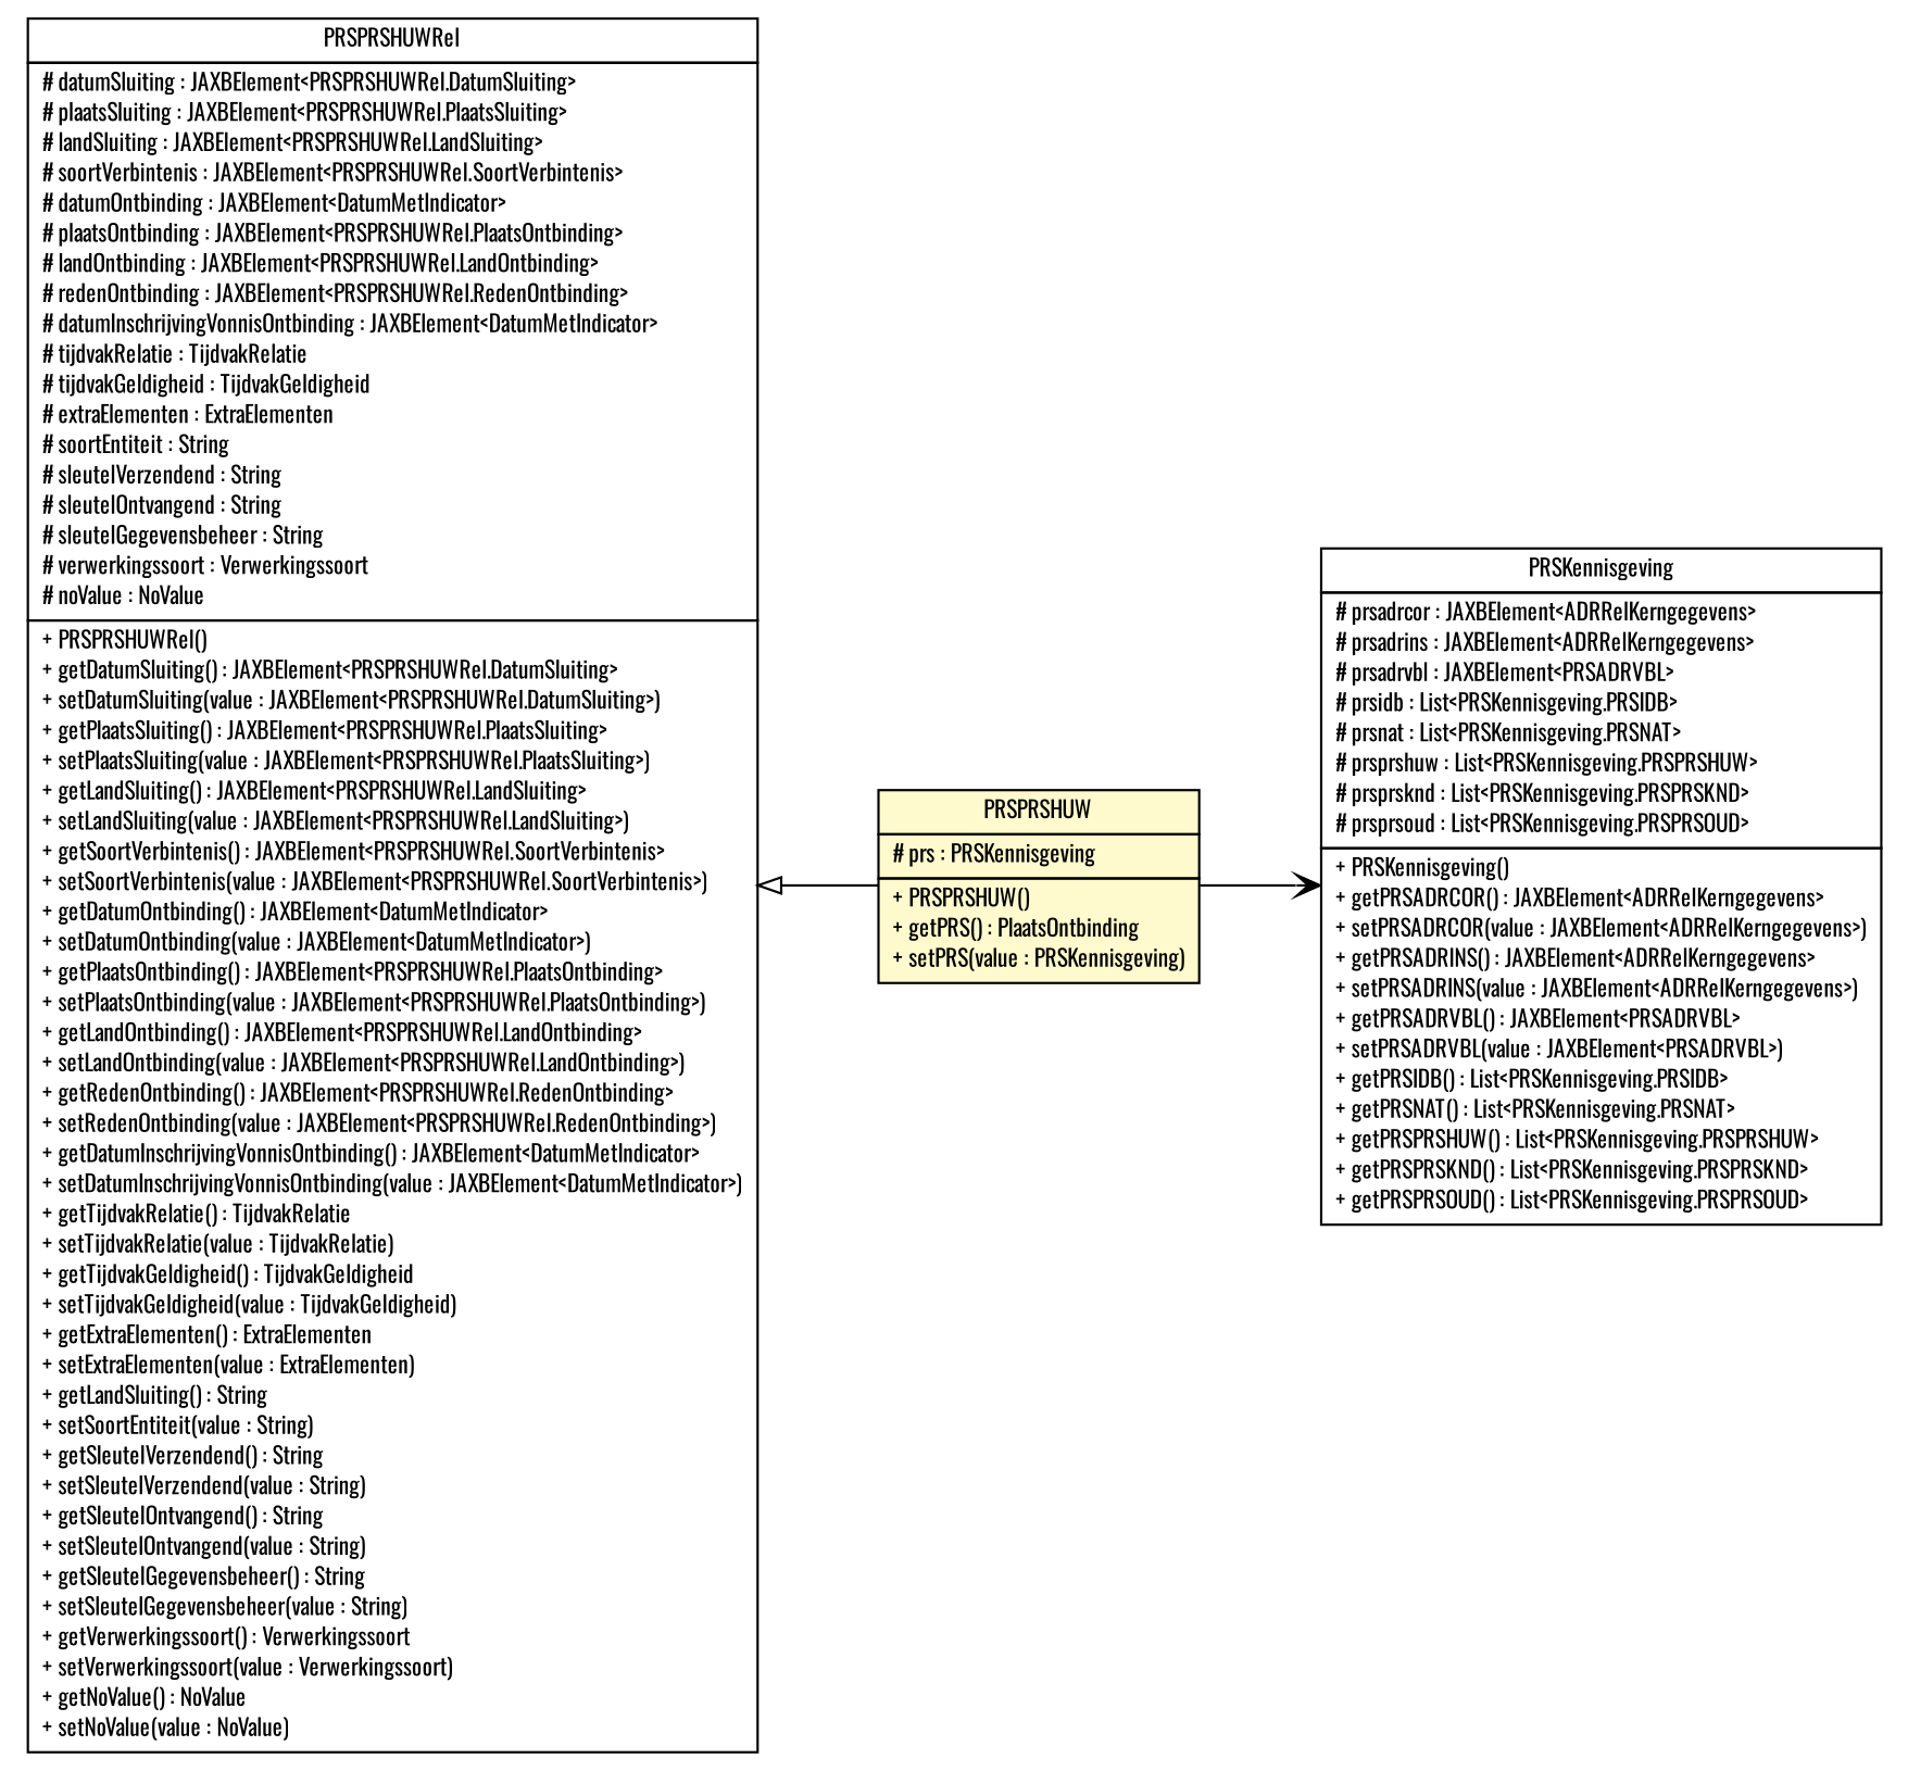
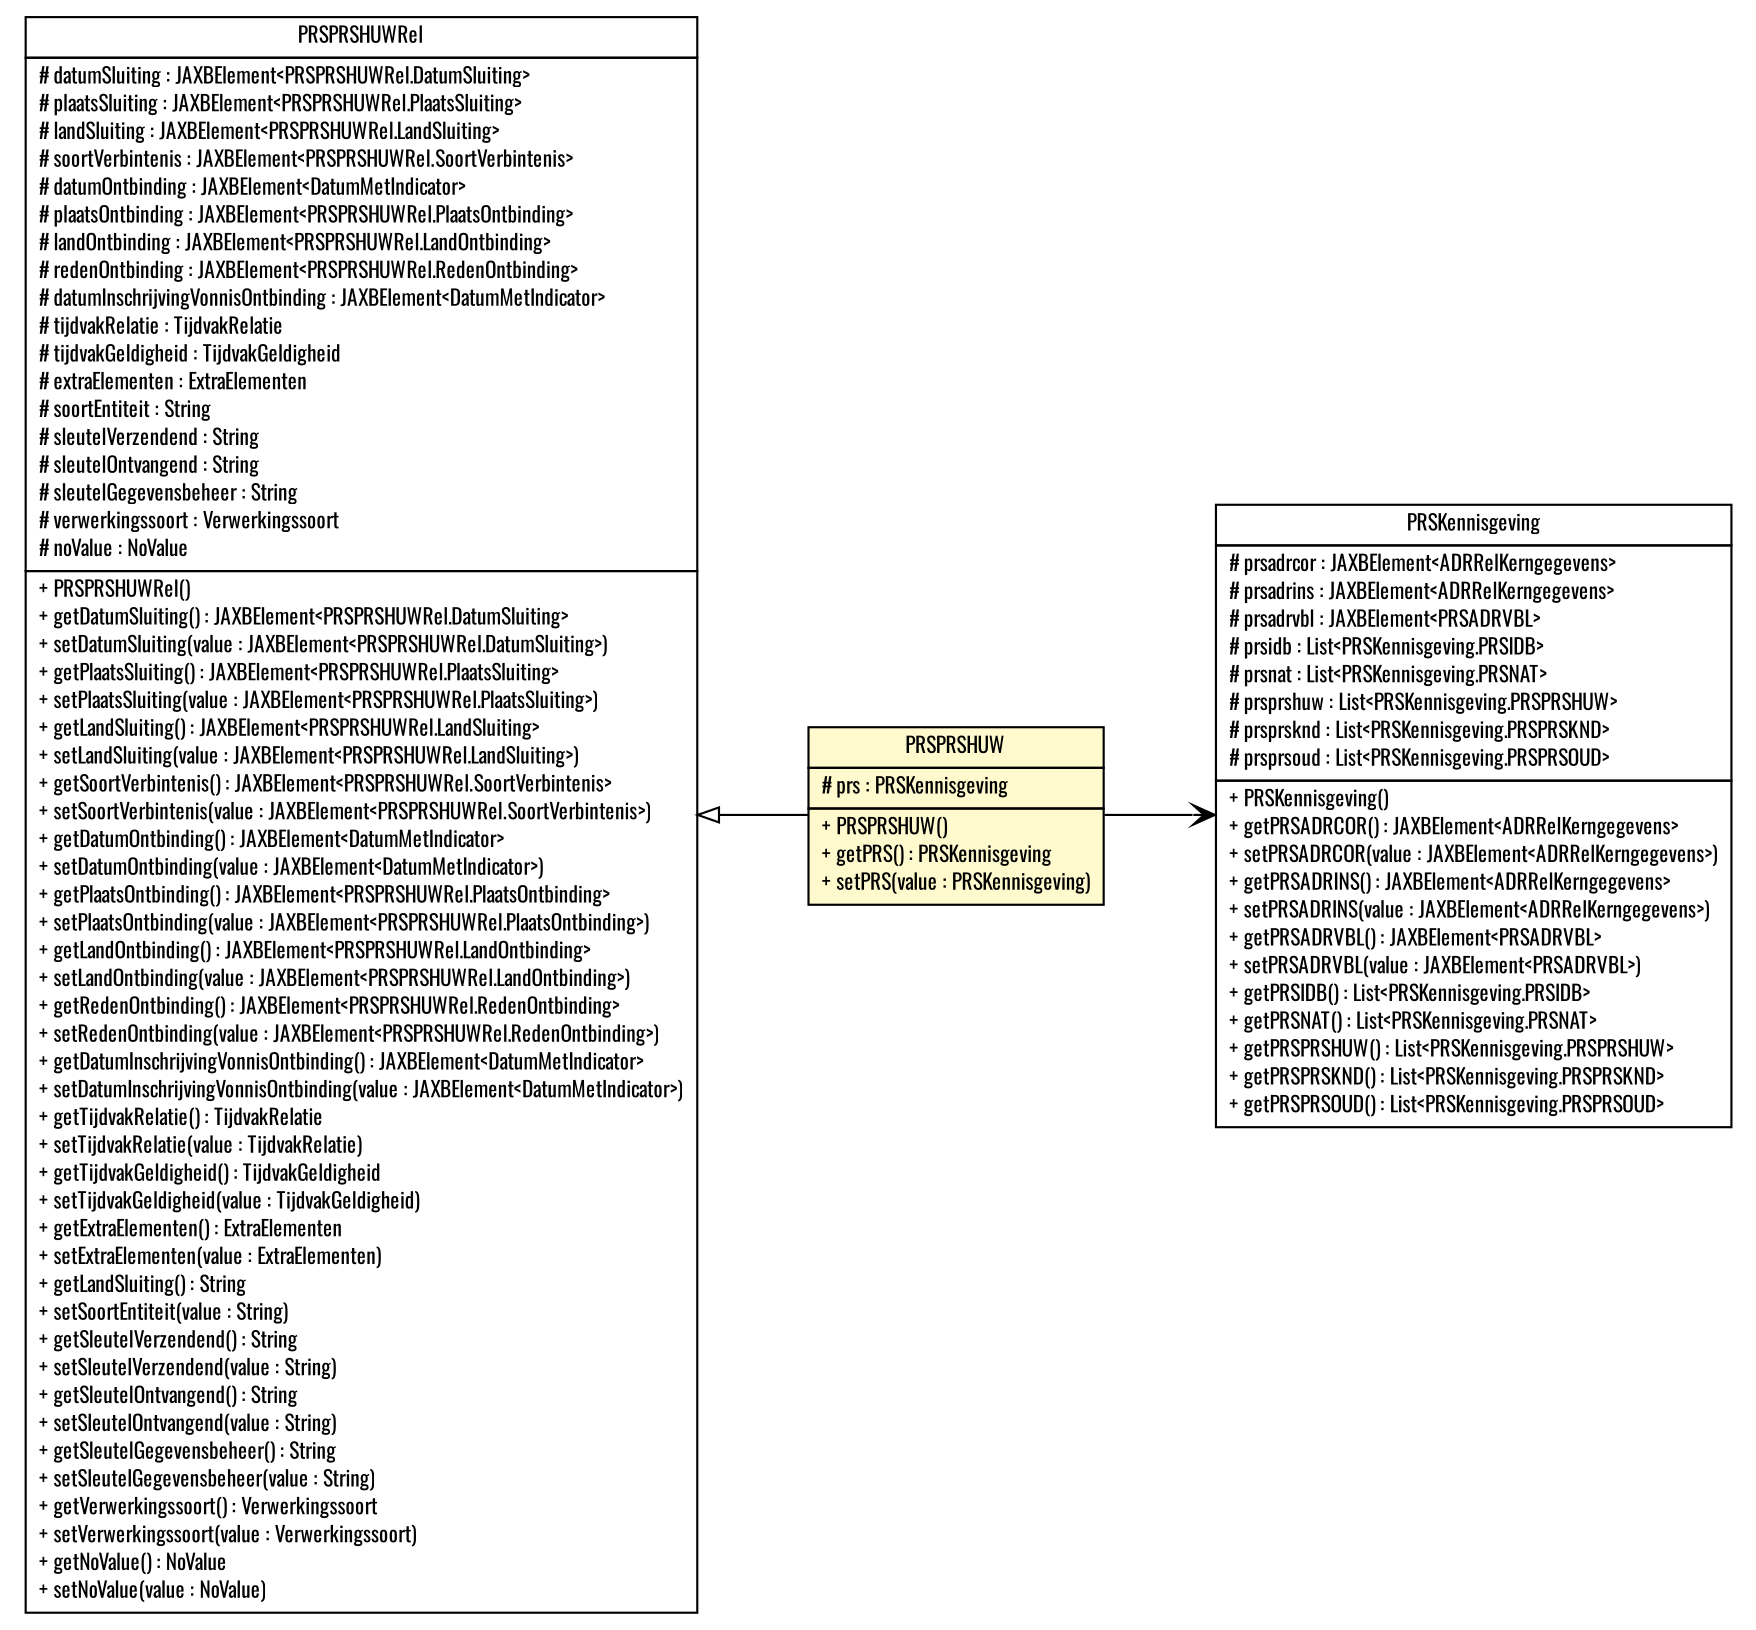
  digraph {
    fontname=Oswald
    nodesep=0.25
    rankdir=LR
    ranksep=0.5
    node [fontcolor=black fontname=Oswald fontsize=10.0 shape=plaintext]
    edge [fontname=Oswald headport=p labelfontname=Helvetica labelfontsize=10 tailport=p]
-   n1 [label=<<table title="nl.egem.stuf.sector.bg._0204.PRSAntwoord.PRSPRSHUW" border="0" cellborder="1" cellspacing="0" cellpadding="2" port="p" bgcolor="lemonChiffon" href="./PRSAntwoord.PRSPRSHUW.html"> 		<tr><td><table border="0" cellspacing="0" cellpadding="1"> <tr><td align="center" balign="center"> PRSPRSHUW </td></tr> 		</table></td></tr> 		<tr><td><table border="0" cellspacing="0" cellpadding="1"> <tr><td align="left" balign="left"> # prs : PRSKennisgeving </td></tr> 		</table></td></tr> 		<tr><td><table border="0" cellspacing="0" cellpadding="1"> <tr><td align="left" balign="left"> + PRSPRSHUW() </td></tr> <tr><td align="left" balign="left"> + getPRS() : PlaatsOntbinding </td></tr> <tr><td align="left" balign="left"> + setPRS(value : PRSKennisgeving) </td></tr> 		</table></td></tr> 		</table>>]
+   n1 [label=<<table title="nl.egem.stuf.sector.bg._0204.PRSAntwoord.PRSPRSHUW" border="0" cellborder="1" cellspacing="0" cellpadding="2" port="p" bgcolor="lemonChiffon" href="./PRSAntwoord.PRSPRSHUW.html"> 		<tr><td><table border="0" cellspacing="0" cellpadding="1"> <tr><td align="center" balign="center"> PRSPRSHUW </td></tr> 		</table></td></tr> 		<tr><td><table border="0" cellspacing="0" cellpadding="1"> <tr><td align="left" balign="left"> # prs : PRSKennisgeving </td></tr> 		</table></td></tr> 		<tr><td><table border="0" cellspacing="0" cellpadding="1"> <tr><td align="left" balign="left"> + PRSPRSHUW() </td></tr> <tr><td align="left" balign="left"> + getPRS() : PRSKennisgeving </td></tr> <tr><td align="left" balign="left"> + setPRS(value : PRSKennisgeving) </td></tr> 		</table></td></tr> 		</table>>]
    n2 [label=<<table title="nl.egem.stuf.sector.bg._0204.PRSKennisgeving" border="0" cellborder="1" cellspacing="0" cellpadding="2" port="p" href="./PRSKennisgeving.html"> 		<tr><td><table border="0" cellspacing="0" cellpadding="1"> <tr><td align="center" balign="center"> PRSKennisgeving </td></tr> 		</table></td></tr> 		<tr><td><table border="0" cellspacing="0" cellpadding="1"> <tr><td align="left" balign="left"> # prsadrcor : JAXBElement&lt;ADRRelKerngegevens&gt; </td></tr> <tr><td align="left" balign="left"> # prsadrins : JAXBElement&lt;ADRRelKerngegevens&gt; </td></tr> <tr><td align="left" balign="left"> # prsadrvbl : JAXBElement&lt;PRSADRVBL&gt; </td></tr> <tr><td align="left" balign="left"> # prsidb : List&lt;PRSKennisgeving.PRSIDB&gt; </td></tr> <tr><td align="left" balign="left"> # prsnat : List&lt;PRSKennisgeving.PRSNAT&gt; </td></tr> <tr><td align="left" balign="left"> # prsprshuw : List&lt;PRSKennisgeving.PRSPRSHUW&gt; </td></tr> <tr><td align="left" balign="left"> # prsprsknd : List&lt;PRSKennisgeving.PRSPRSKND&gt; </td></tr> <tr><td align="left" balign="left"> # prsprsoud : List&lt;PRSKennisgeving.PRSPRSOUD&gt; </td></tr> 		</table></td></tr> 		<tr><td><table border="0" cellspacing="0" cellpadding="1"> <tr><td align="left" balign="left"> + PRSKennisgeving() </td></tr> <tr><td align="left" balign="left"> + getPRSADRCOR() : JAXBElement&lt;ADRRelKerngegevens&gt; </td></tr> <tr><td align="left" balign="left"> + setPRSADRCOR(value : JAXBElement&lt;ADRRelKerngegevens&gt;) </td></tr> <tr><td align="left" balign="left"> + getPRSADRINS() : JAXBElement&lt;ADRRelKerngegevens&gt; </td></tr> <tr><td align="left" balign="left"> + setPRSADRINS(value : JAXBElement&lt;ADRRelKerngegevens&gt;) </td></tr> <tr><td align="left" balign="left"> + getPRSADRVBL() : JAXBElement&lt;PRSADRVBL&gt; </td></tr> <tr><td align="left" balign="left"> + setPRSADRVBL(value : JAXBElement&lt;PRSADRVBL&gt;) </td></tr> <tr><td align="left" balign="left"> + getPRSIDB() : List&lt;PRSKennisgeving.PRSIDB&gt; </td></tr> <tr><td align="left" balign="left"> + getPRSNAT() : List&lt;PRSKennisgeving.PRSNAT&gt; </td></tr> <tr><td align="left" balign="left"> + getPRSPRSHUW() : List&lt;PRSKennisgeving.PRSPRSHUW&gt; </td></tr> <tr><td align="left" balign="left"> + getPRSPRSKND() : List&lt;PRSKennisgeving.PRSPRSKND&gt; </td></tr> <tr><td align="left" balign="left"> + getPRSPRSOUD() : List&lt;PRSKennisgeving.PRSPRSOUD&gt; </td></tr> 		</table></td></tr> 		</table>>]
    n3 [label=<<table title="nl.egem.stuf.sector.bg._0204.PRSPRSHUWRel" border="0" cellborder="1" cellspacing="0" cellpadding="2" port="p" href="./PRSPRSHUWRel.html"> 		<tr><td><table border="0" cellspacing="0" cellpadding="1"> <tr><td align="center" balign="center"> PRSPRSHUWRel </td></tr> 		</table></td></tr> 		<tr><td><table border="0" cellspacing="0" cellpadding="1"> <tr><td align="left" balign="left"> # datumSluiting : JAXBElement&lt;PRSPRSHUWRel.DatumSluiting&gt; </td></tr> <tr><td align="left" balign="left"> # plaatsSluiting : JAXBElement&lt;PRSPRSHUWRel.PlaatsSluiting&gt; </td></tr> <tr><td align="left" balign="left"> # landSluiting : JAXBElement&lt;PRSPRSHUWRel.LandSluiting&gt; </td></tr> <tr><td align="left" balign="left"> # soortVerbintenis : JAXBElement&lt;PRSPRSHUWRel.SoortVerbintenis&gt; </td></tr> <tr><td align="left" balign="left"> # datumOntbinding : JAXBElement&lt;DatumMetIndicator&gt; </td></tr> <tr><td align="left" balign="left"> # plaatsOntbinding : JAXBElement&lt;PRSPRSHUWRel.PlaatsOntbinding&gt; </td></tr> <tr><td align="left" balign="left"> # landOntbinding : JAXBElement&lt;PRSPRSHUWRel.LandOntbinding&gt; </td></tr> <tr><td align="left" balign="left"> # redenOntbinding : JAXBElement&lt;PRSPRSHUWRel.RedenOntbinding&gt; </td></tr> <tr><td align="left" balign="left"> # datumInschrijvingVonnisOntbinding : JAXBElement&lt;DatumMetIndicator&gt; </td></tr> <tr><td align="left" balign="left"> # tijdvakRelatie : TijdvakRelatie </td></tr> <tr><td align="left" balign="left"> # tijdvakGeldigheid : TijdvakGeldigheid </td></tr> <tr><td align="left" balign="left"> # extraElementen : ExtraElementen </td></tr> <tr><td align="left" balign="left"> # soortEntiteit : String </td></tr> <tr><td align="left" balign="left"> # sleutelVerzendend : String </td></tr> <tr><td align="left" balign="left"> # sleutelOntvangend : String </td></tr> <tr><td align="left" balign="left"> # sleutelGegevensbeheer : String </td></tr> <tr><td align="left" balign="left"> # verwerkingssoort : Verwerkingssoort </td></tr> <tr><td align="left" balign="left"> # noValue : NoValue </td></tr> 		</table></td></tr> 		<tr><td><table border="0" cellspacing="0" cellpadding="1"> <tr><td align="left" balign="left"> + PRSPRSHUWRel() </td></tr> <tr><td align="left" balign="left"> + getDatumSluiting() : JAXBElement&lt;PRSPRSHUWRel.DatumSluiting&gt; </td></tr> <tr><td align="left" balign="left"> + setDatumSluiting(value : JAXBElement&lt;PRSPRSHUWRel.DatumSluiting&gt;) </td></tr> <tr><td align="left" balign="left"> + getPlaatsSluiting() : JAXBElement&lt;PRSPRSHUWRel.PlaatsSluiting&gt; </td></tr> <tr><td align="left" balign="left"> + setPlaatsSluiting(value : JAXBElement&lt;PRSPRSHUWRel.PlaatsSluiting&gt;) </td></tr> <tr><td align="left" balign="left"> + getLandSluiting() : JAXBElement&lt;PRSPRSHUWRel.LandSluiting&gt; </td></tr> <tr><td align="left" balign="left"> + setLandSluiting(value : JAXBElement&lt;PRSPRSHUWRel.LandSluiting&gt;) </td></tr> <tr><td align="left" balign="left"> + getSoortVerbintenis() : JAXBElement&lt;PRSPRSHUWRel.SoortVerbintenis&gt; </td></tr> <tr><td align="left" balign="left"> + setSoortVerbintenis(value : JAXBElement&lt;PRSPRSHUWRel.SoortVerbintenis&gt;) </td></tr> <tr><td align="left" balign="left"> + getDatumOntbinding() : JAXBElement&lt;DatumMetIndicator&gt; </td></tr> <tr><td align="left" balign="left"> + setDatumOntbinding(value : JAXBElement&lt;DatumMetIndicator&gt;) </td></tr> <tr><td align="left" balign="left"> + getPlaatsOntbinding() : JAXBElement&lt;PRSPRSHUWRel.PlaatsOntbinding&gt; </td></tr> <tr><td align="left" balign="left"> + setPlaatsOntbinding(value : JAXBElement&lt;PRSPRSHUWRel.PlaatsOntbinding&gt;) </td></tr> <tr><td align="left" balign="left"> + getLandOntbinding() : JAXBElement&lt;PRSPRSHUWRel.LandOntbinding&gt; </td></tr> <tr><td align="left" balign="left"> + setLandOntbinding(value : JAXBElement&lt;PRSPRSHUWRel.LandOntbinding&gt;) </td></tr> <tr><td align="left" balign="left"> + getRedenOntbinding() : JAXBElement&lt;PRSPRSHUWRel.RedenOntbinding&gt; </td></tr> <tr><td align="left" balign="left"> + setRedenOntbinding(value : JAXBElement&lt;PRSPRSHUWRel.RedenOntbinding&gt;) </td></tr> <tr><td align="left" balign="left"> + getDatumInschrijvingVonnisOntbinding() : JAXBElement&lt;DatumMetIndicator&gt; </td></tr> <tr><td align="left" balign="left"> + setDatumInschrijvingVonnisOntbinding(value : JAXBElement&lt;DatumMetIndicator&gt;) </td></tr> <tr><td align="left" balign="left"> + getTijdvakRelatie() : TijdvakRelatie </td></tr> <tr><td align="left" balign="left"> + setTijdvakRelatie(value : TijdvakRelatie) </td></tr> <tr><td align="left" balign="left"> + getTijdvakGeldigheid() : TijdvakGeldigheid </td></tr> <tr><td align="left" balign="left"> + setTijdvakGeldigheid(value : TijdvakGeldigheid) </td></tr> <tr><td align="left" balign="left"> + getExtraElementen() : ExtraElementen </td></tr> <tr><td align="left" balign="left"> + setExtraElementen(value : ExtraElementen) </td></tr> <tr><td align="left" balign="left"> + getLandSluiting() : String </td></tr> <tr><td align="left" balign="left"> + setSoortEntiteit(value : String) </td></tr> <tr><td align="left" balign="left"> + getSleutelVerzendend() : String </td></tr> <tr><td align="left" balign="left"> + setSleutelVerzendend(value : String) </td></tr> <tr><td align="left" balign="left"> + getSleutelOntvangend() : String </td></tr> <tr><td align="left" balign="left"> + setSleutelOntvangend(value : String) </td></tr> <tr><td align="left" balign="left"> + getSleutelGegevensbeheer() : String </td></tr> <tr><td align="left" balign="left"> + setSleutelGegevensbeheer(value : String) </td></tr> <tr><td align="left" balign="left"> + getVerwerkingssoort() : Verwerkingssoort </td></tr> <tr><td align="left" balign="left"> + setVerwerkingssoort(value : Verwerkingssoort) </td></tr> <tr><td align="left" balign="left"> + getNoValue() : NoValue </td></tr> <tr><td align="left" balign="left"> + setNoValue(value : NoValue) </td></tr> 		</table></td></tr> 		</table>>]
    n1 -> n2 [arrowhead=open color=black fontcolor=black fontsize=10.0]
    n3 -> n1 [arrowtail=empty dir=back fontsize=10]
  }
